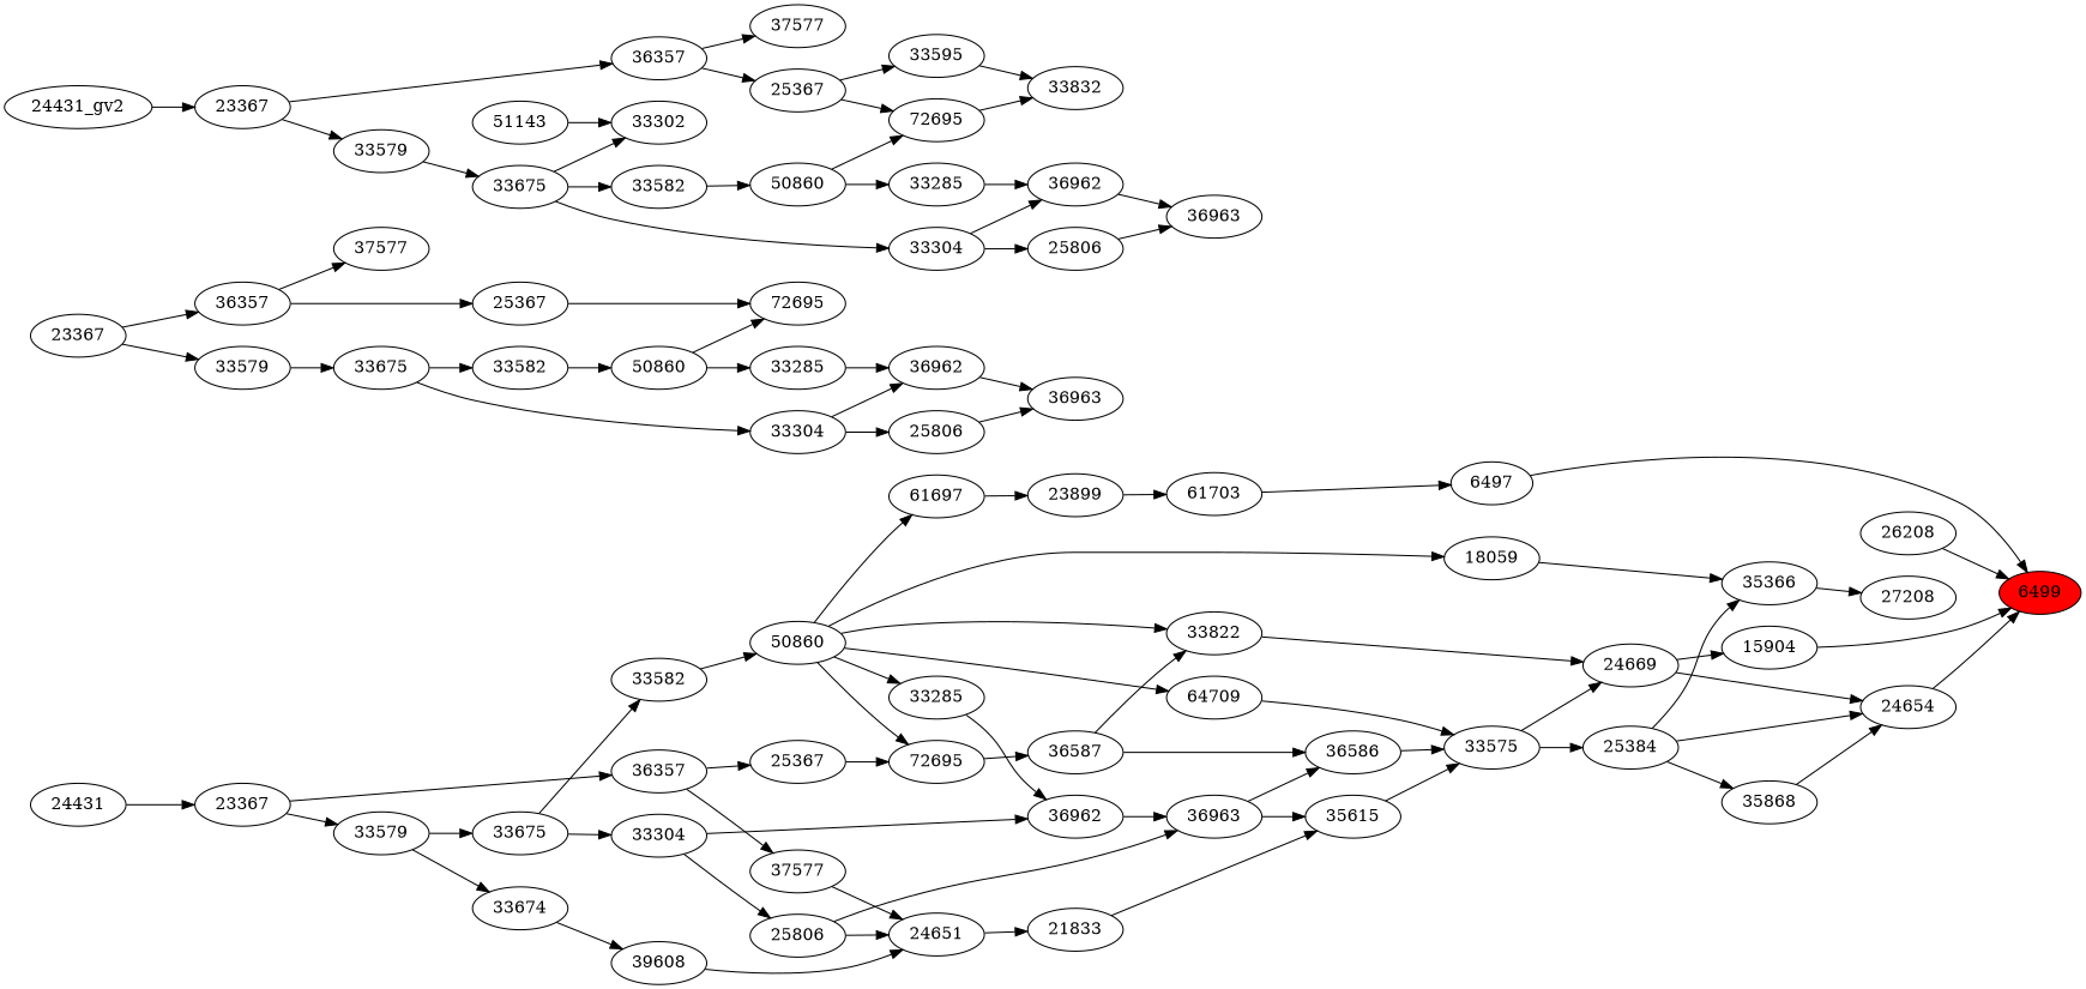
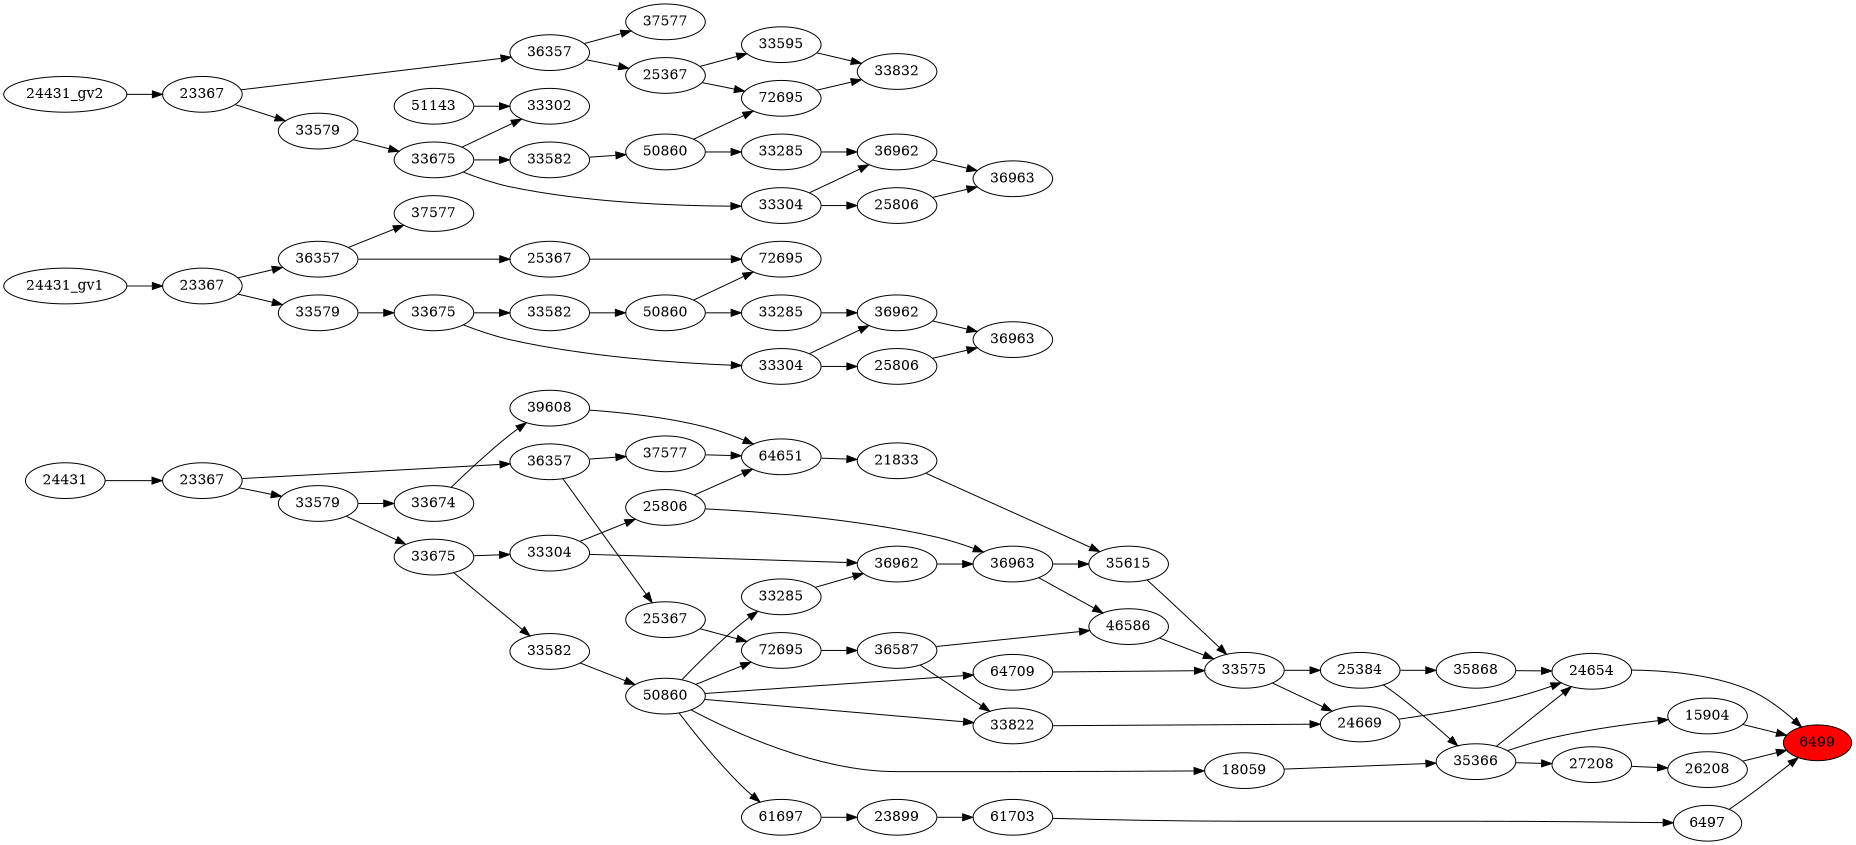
  strict digraph {
    rankdir=LR
    n1 [fillcolor=red label=6499 style=filled]
    n2 [label=6497]
    n3 [label=26208]
    n4 [label=24654]
    n5 [label=15904]
    n6 [label=61703]
    n7 [label=27208]
    n8 [label=35868]
    n9 [label=35366]
    n10 [label=23899]
    n11 [label=25384]
    n12 [label=24669]
    n13 [label=18059]
    n14 [label=61697]
    n15 [label=33575]
    n16 [label=33822]
    n17 [label=50860]
    n18 [label=64709]
    n19 [label=72695]
    n20 [label=33285]
    n21 [label=36587]
    n22 [label=36962]
-   n23 [label=36586]
+   n23 [label=46586]
    n24 [label=35615]
-   n25 [label=24651]
+   n25 [label=64651]
    n26 [label=21833]
    n27 [label=33582]
    n28 [label=36963]
    n29 [label=25806]
    n30 [label=39608]
    n31 [label=37577]
    n32 [label=33675]
    n33 [label=33304]
    n34 [label=33674]
    n35 [label=36357]
    n36 [label=25367]
    n37 [label=33579]
    n38 [label=23367]
    n39 [label=24431]
    n40 [label=50860]
    n41 [label=72695]
    n42 [label=33285]
    n43 [label=36962]
    n44 [label=33582]
    n45 [label=33675]
    n46 [label=33304]
    n47 [label=25806]
    n48 [label=36963]
    n49 [label=37577]
    n50 [label=36357]
    n51 [label=25367]
    n52 [label=33579]
    n53 [label=23367]
+   "24431_gv1"
    n55 [label=33285]
    n56 [label=36962]
    n57 [label=36963]
    n58 [label=50860]
    n59 [label=72695]
    n60 [label=33832]
    n61 [label=25806]
    n62 [label=33595]
    n63 [label=51143]
    n64 [label=33302]
    n65 [label=33582]
    n66 [label=37577]
    n67 [label=36357]
    n68 [label=25367]
    n69 [label=33675]
    n70 [label=33304]
    n71 [label=33579]
    n72 [label=23367]
    "24431_gv2"
    subgraph sub_1 {
      n1
      n2
      n3
      n4
      n5
      n6
      n7
      n8
      n9
      n10
      n11
      n12
      n13
      n14
      n15
      n16
      n17
      n18
      n19
      n20
      n21
      n22
      n23
      n24
      n25
      n26
      n27
      n28
      n29
      n30
      n31
      n32
      n33
      n34
      n35
      n36
      n37
      n38
      n39
    }
    subgraph sub_2 {
      n40
      n41
      n42
      n43
      n44
      n45
      n46
      n47
      n48
      n49
      n50
      n51
      n52
      n53
+     "24431_gv1"
    }
    subgraph sub_3 {
      n55
      n56
      n57
      n58
      n59
      n60
      n61
      n62
      n63
      n64
      n65
      n66
      n67
      n68
      n69
      n70
      n71
      n72
      "24431_gv2"
    }
    n2 -> n1
    n3 -> n1
    n4 -> n1
    n5 -> n1
    n6 -> n2
+   n7 -> n3
    n8 -> n4
-   n11 -> n4
-   n12 -> n5
+   n9 -> n4
+   n9 -> n5
    n9 -> n7
    n10 -> n6
    n11 -> n8
    n11 -> n9
    n12 -> n4
    n13 -> n9
    n14 -> n10
    n15 -> n11
    n15 -> n12
    n16 -> n12
    n17 -> n13
    n17 -> n14
    n17 -> n16
    n17 -> n18
    n17 -> n19
    n17 -> n20
    n18 -> n15
    n19 -> n21
    n20 -> n22
    n21 -> n16
    n21 -> n23
    n22 -> n28
    n23 -> n15
    n24 -> n15
    n25 -> n26
    n26 -> n24
    n27 -> n17
    n28 -> n23
    n28 -> n24
    n29 -> n25
    n29 -> n28
    n30 -> n25
    n31 -> n25
    n32 -> n27
    n32 -> n33
    n33 -> n22
    n33 -> n29
    n34 -> n30
    n35 -> n31
    n35 -> n36
    n36 -> n19
    n37 -> n32
    n37 -> n34
    n38 -> n35
    n38 -> n37
    n39 -> n38
    n40 -> n41
    n40 -> n42
    n42 -> n43
    n43 -> n48
    n44 -> n40
    n45 -> n44
    n45 -> n46
    n46 -> n43
    n46 -> n47
    n47 -> n48
    n50 -> n49
    n50 -> n51
    n51 -> n41
    n52 -> n45
    n53 -> n50
    n53 -> n52
+   "24431_gv1" -> n53
    n55 -> n56
    n56 -> n57
    n58 -> n55
    n58 -> n59
    n59 -> n60
    n61 -> n57
    n62 -> n60
    n63 -> n64
    n65 -> n58
    n67 -> n66
    n67 -> n68
    n68 -> n59
    n68 -> n62
    n69 -> n64
    n69 -> n65
    n69 -> n70
    n70 -> n56
    n70 -> n61
    n71 -> n69
    n72 -> n67
    n72 -> n71
    "24431_gv2" -> n72
  }
